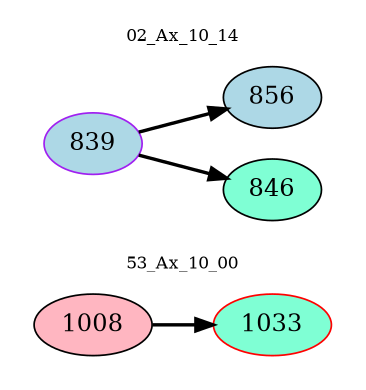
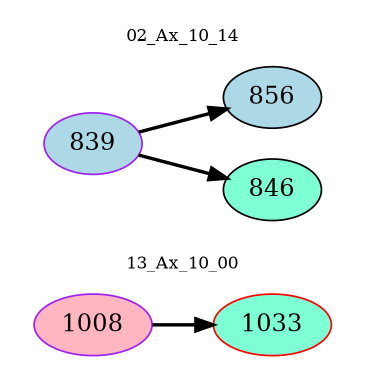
  digraph {
    rankdir=LR
    node [color=purple fillcolor=aquamarine style=filled]
    edge [color=black style=bold]
-   n1 [color=black fillcolor=lightpink label=1008]
+   n1 [fillcolor=lightpink label=1008]
    n2 [color=red label=1033]
    n3 [fillcolor=lightblue label=839]
    n4 [color=black label=846]
    n5 [color=black fillcolor=lightblue label=856]
    subgraph cluster_1 {
      color=white
      fontsize=10
-     label="53_Ax_10_00"
+     label="13_Ax_10_00"
      n1
      n2
    }
    subgraph cluster_2 {
      color=white
      fontsize=10
      label="02_Ax_10_14"
      n3
      n4
      n5
    }
    n1 -> n2
    n3 -> n4
    n3 -> n5
  }
